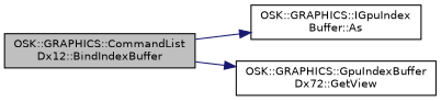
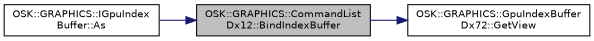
  digraph {
    rankdir=LR
    node [color=black fillcolor=white fontname=Helvetica fontsize=10 shape=record style=filled]
    edge [color=midnightblue fontname=Helvetica fontsize=10 labelfontname=Helvetica labelfontsize=10 style=solid]
    n1 [fillcolor=grey75 fontcolor=black height=0.2 label="OSK::GRAPHICS::CommandList\lDx12::BindIndexBuffer" width=0.4]
    n2 [height=0.2 label="OSK::GRAPHICS::IGpuIndex\lBuffer::As" width=0.4]
    n3 [height=0.2 label="OSK::GRAPHICS::GpuIndexBuffer\lDx72::GetView" width=0.4]
-   n1 -> n2
+   n2 -> n1
    n1 -> n3
  }
